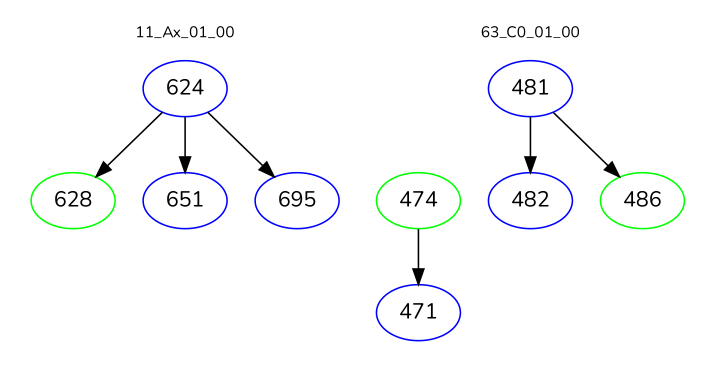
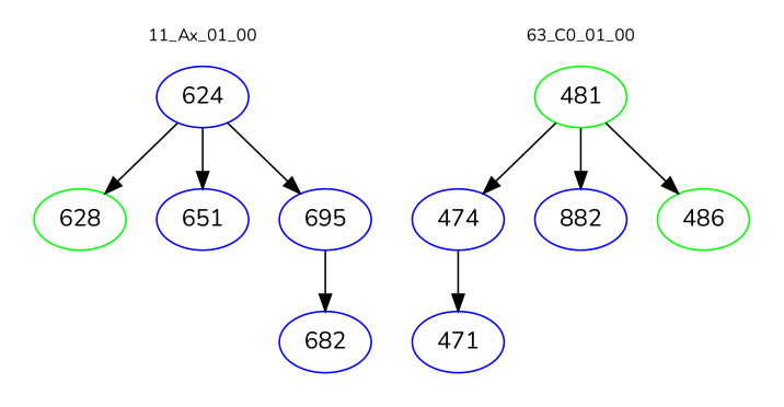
  digraph {
    fontname=Nunito
    node [color=blue fontname=Nunito]
    edge [color=black fontname=Nunito]
    n1 [label=624]
    n2 [color=green label=628]
    n3 [label=651]
    n4 [label=695]
-   n6 [label=481]
-   n7 [color=green label=474]
-   n8 [label=482]
+   n5 [label=682]
+   n6 [color=green label=481]
+   n7 [label=474]
+   n8 [label=882]
    n9 [color=green label=486]
    n10 [label=471]
    subgraph cluster_1 {
      color=white
      fontsize=10
      label="11_Ax_01_00"
      n1
      n2
      n3
      n4
+     n5
    }
    subgraph cluster_2 {
      color=white
      fontsize=10
      label="63_C0_01_00"
      n6
      n7
      n8
      n9
      n10
    }
    n1 -> n2
    n1 -> n3
    n1 -> n4
+   n4 -> n5
+   n6 -> n7
    n6 -> n8
    n6 -> n9
    n7 -> n10
  }
